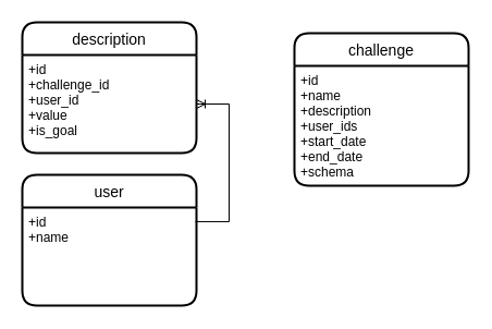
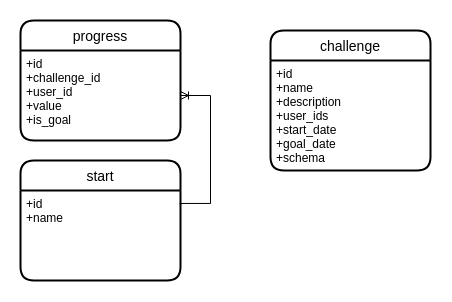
  <mxCell id="0" />
  <mxCell id="1" parent="0" />
  <mxCell id="2" value="challenge" style="swimlane;childLayout=stackLayout;horizontal=1;startSize=30;horizontalStack=0;rounded=1;fontSize=14;fontStyle=0;strokeWidth=2;resizeParent=0;resizeLast=1;shadow=0;dashed=0;align=center;" vertex="1" parent="1"><mxGeometry x="270" y="30" width="160" height="140" as="geometry" /></mxCell>
- <mxCell id="3" value="+id&#10;+name&#10;+description&#10;+user_ids&#10;+start_date&#10;+end_date&#10;+schema&#10;" style="align=left;strokeColor=none;fillColor=none;spacingLeft=4;fontSize=12;verticalAlign=top;resizable=0;rotatable=0;part=1;" vertex="1" parent="2"><mxGeometry y="30" width="160" height="110" as="geometry" /></mxCell>
- <mxCell id="4" value="description" style="swimlane;childLayout=stackLayout;horizontal=1;startSize=30;horizontalStack=0;rounded=1;fontSize=14;fontStyle=0;strokeWidth=2;resizeParent=0;resizeLast=1;shadow=0;dashed=0;align=center;" vertex="1" parent="1"><mxGeometry x="20" y="20" width="160" height="120" as="geometry" /></mxCell>
+ <mxCell id="3" value="+id&#10;+name&#10;+description&#10;+user_ids&#10;+start_date&#10;+goal_date&#10;+schema&#10;" style="align=left;strokeColor=none;fillColor=none;spacingLeft=4;fontSize=12;verticalAlign=top;resizable=0;rotatable=0;part=1;" vertex="1" parent="2"><mxGeometry y="30" width="160" height="110" as="geometry" /></mxCell>
+ <mxCell id="4" value="progress" style="swimlane;childLayout=stackLayout;horizontal=1;startSize=30;horizontalStack=0;rounded=1;fontSize=14;fontStyle=0;strokeWidth=2;resizeParent=0;resizeLast=1;shadow=0;dashed=0;align=center;" vertex="1" parent="1"><mxGeometry x="20" y="20" width="160" height="120" as="geometry" /></mxCell>
  <mxCell id="5" value="+id&#10;+challenge_id&#10;+user_id&#10;+value&#10;+is_goal&#10;" style="align=left;strokeColor=none;fillColor=none;spacingLeft=4;fontSize=12;verticalAlign=top;resizable=0;rotatable=0;part=1;" vertex="1" parent="4"><mxGeometry y="30" width="160" height="90" as="geometry" /></mxCell>
- <mxCell id="6" value="user" style="swimlane;childLayout=stackLayout;horizontal=1;startSize=30;horizontalStack=0;rounded=1;fontSize=14;fontStyle=0;strokeWidth=2;resizeParent=0;resizeLast=1;shadow=0;dashed=0;align=center;" vertex="1" parent="1"><mxGeometry x="20" y="160" width="160" height="120" as="geometry" /></mxCell>
+ <mxCell id="6" value="start" style="swimlane;childLayout=stackLayout;horizontal=1;startSize=30;horizontalStack=0;rounded=1;fontSize=14;fontStyle=0;strokeWidth=2;resizeParent=0;resizeLast=1;shadow=0;dashed=0;align=center;" vertex="1" parent="1"><mxGeometry x="20" y="160" width="160" height="120" as="geometry" /></mxCell>
  <mxCell id="7" value="+id&#10;+name" style="align=left;strokeColor=none;fillColor=none;spacingLeft=4;fontSize=12;verticalAlign=top;resizable=0;rotatable=0;part=1;" vertex="1" parent="6"><mxGeometry y="30" width="160" height="90" as="geometry" /></mxCell>
  <mxCell id="8" value="" style="edgeStyle=entityRelationEdgeStyle;fontSize=12;html=1;endArrow=ERoneToMany;rounded=0;exitX=0.994;exitY=0.144;exitDx=0;exitDy=0;exitPerimeter=0;" edge="1" parent="1" source="7" target="5"><mxGeometry width="100" height="100" relative="1" as="geometry"><mxPoint x="590" y="110" as="sourcePoint" /><mxPoint x="690" y="10" as="targetPoint" /></mxGeometry></mxCell>
